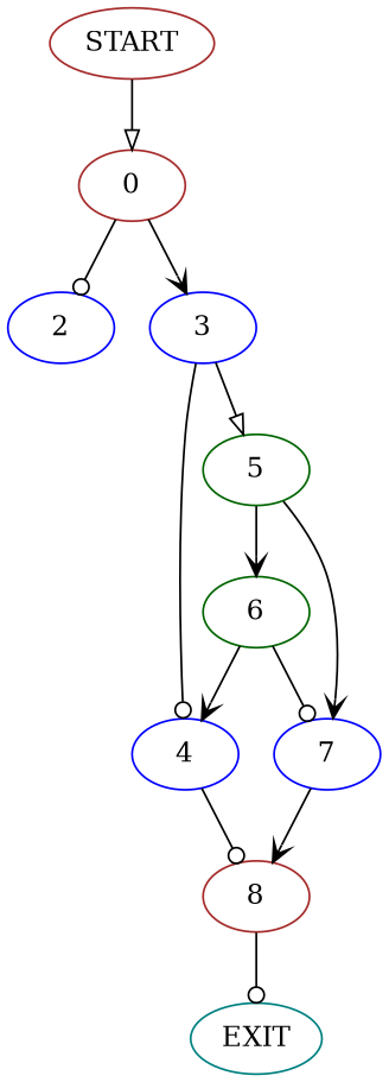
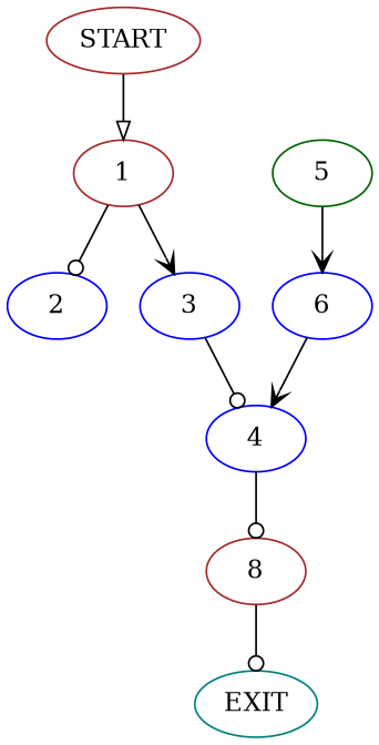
  digraph {
    node [color=blue]
    edge [arrowhead=odot]
    n1 [color=brown label=START]
-   1 [color=brown label=0]
+   1 [color=brown]
    2
    3
    n5 [color=teal label=EXIT]
    4
    5 [color=darkgreen]
    8 [color=brown]
-   6 [color=darkgreen]
-   7
+   6
    n1 -> 1 [arrowhead=onormal]
    1 -> 2
    1 -> 3 [arrowhead=vee]
    3 -> 4
-   3 -> 5 [arrowhead=onormal]
    4 -> 8
    5 -> 6 [arrowhead=vee]
-   5 -> 7 [arrowhead=vee]
    8 -> n5
    6 -> 4 [arrowhead=vee]
-   6 -> 7
-   7 -> 8 [arrowhead=vee]
  }
